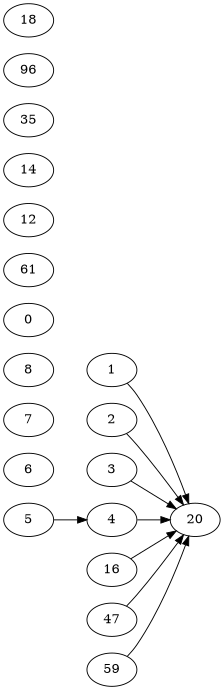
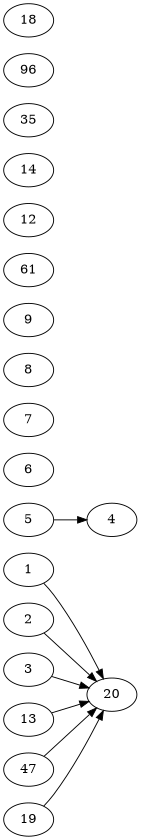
  digraph {
    rankdir=LR
    node [alpha=0.16]
    1 [alpha=0.13 expect_size=21084160]
    20 [expect_size=45213696]
    2 [alpha=0.20 expect_size=31758336]
    3 [expect_size=17092608]
    4 [alpha=0.20 expect_size=9196544]
    5 [alpha=0.07 expect_size=17822720]
    6 [alpha=0.13 expect_size=10977280]
    7 [alpha=0.02 expect_size=51726336]
    8 [alpha=0.15 expect_size=17259520]
-   9 [alpha=0.01 expect_size=49937408 label=0]
+   9 [alpha=0.01 expect_size=49937408]
    n11 [alpha=0.17 expect_size=32793600 label=61]
    12 [alpha=0.03 expect_size=15979520]
-   13 [alpha=0.09 expect_size=15597568 label=16]
+   13 [alpha=0.09 expect_size=15597568]
    14 [expect_size=6415360]
    n15 [alpha=0.02 expect_size=6191104 label=35]
    n16 [alpha=0.19 expect_size=22190080 label=96]
    n17 [alpha=0.01 expect_size=52043776 label=47]
    18 [alpha=0.14 expect_size=8814592]
-   19 [alpha=0.08 expect_size=43384832 label=59]
+   19 [alpha=0.08 expect_size=43384832]
    1 -> 20
    2 -> 20
    3 -> 20
-   4 -> 20
    5 -> 4
    13 -> 20
    n17 -> 20
    19 -> 20
  }
